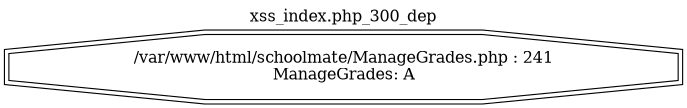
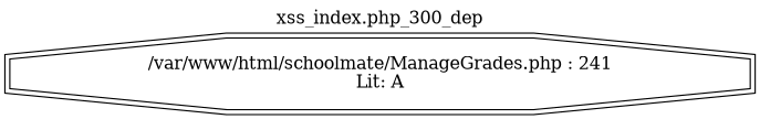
  digraph {
    label="xss_index.php_300_dep"
    labelloc=t
    rankdir=LR
-   n1 [label="/var/www/html/schoolmate/ManageGrades.php : 241\nManageGrades: A\n" shape=doubleoctagon]
+   n1 [label="/var/www/html/schoolmate/ManageGrades.php : 241\nLit: A\n" shape=doubleoctagon]
  }
